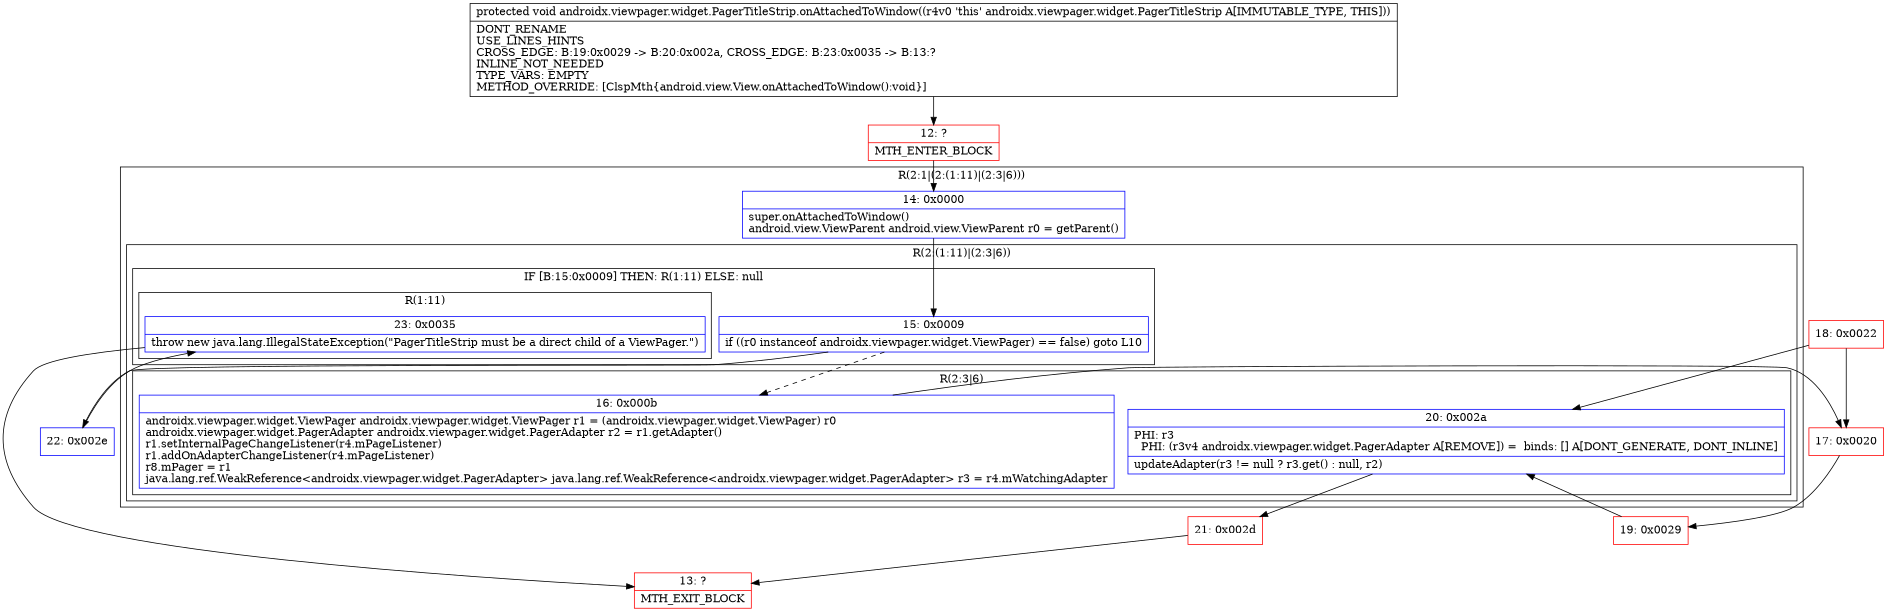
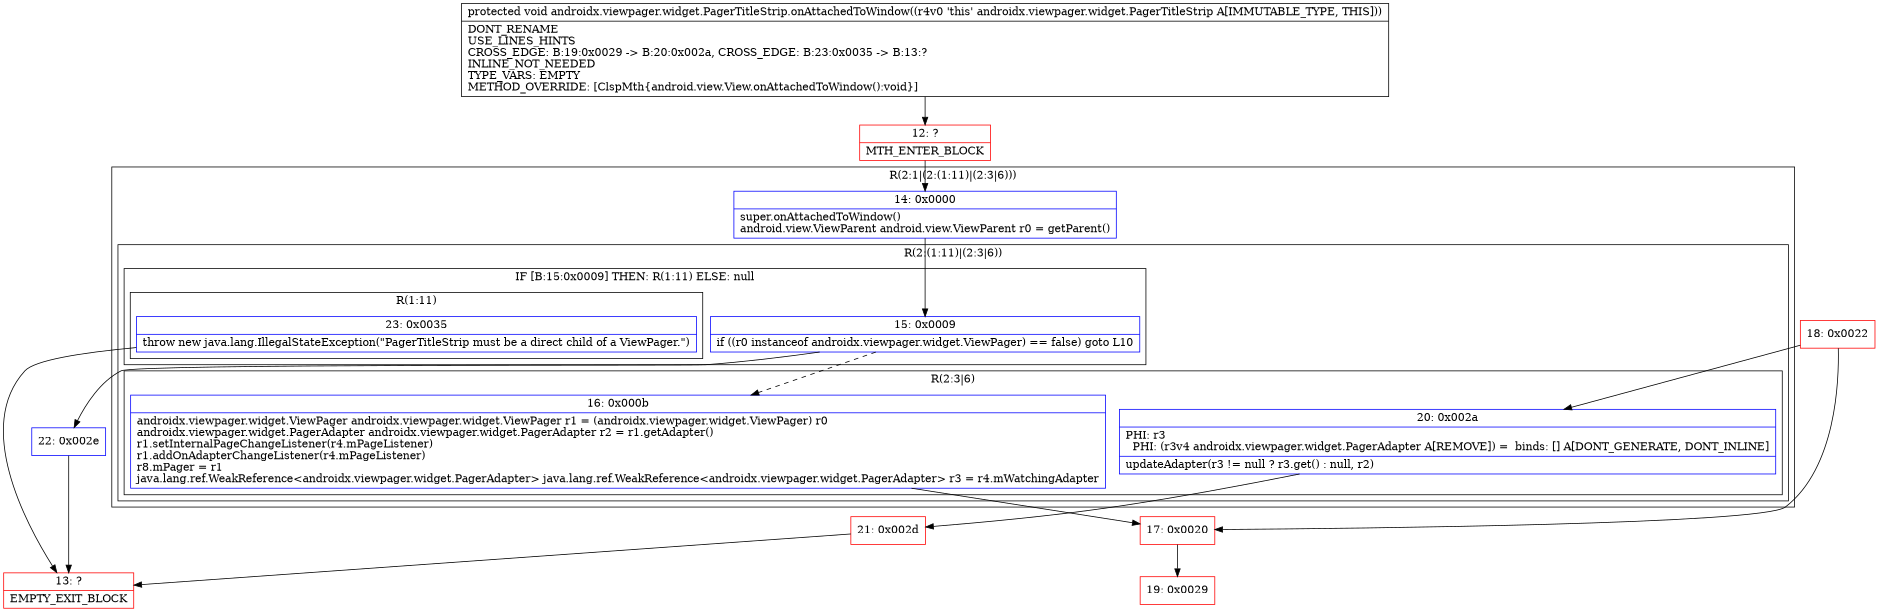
  digraph {
    node [color=blue shape=record]
    n1 [label="{23\:\ 0x0035|throw new java.lang.IllegalStateException(\"PagerTitleStrip must be a direct child of a ViewPager.\")\l}"]
    n2 [label="{15\:\ 0x0009|if ((r0 instanceof androidx.viewpager.widget.ViewPager) == false) goto L10\l}"]
    n3 [label="{16\:\ 0x000b|androidx.viewpager.widget.ViewPager androidx.viewpager.widget.ViewPager r1 = (androidx.viewpager.widget.ViewPager) r0\landroidx.viewpager.widget.PagerAdapter androidx.viewpager.widget.PagerAdapter r2 = r1.getAdapter()\lr1.setInternalPageChangeListener(r4.mPageListener)\lr1.addOnAdapterChangeListener(r4.mPageListener)\lr8.mPager = r1\ljava.lang.ref.WeakReference\<androidx.viewpager.widget.PagerAdapter\> java.lang.ref.WeakReference\<androidx.viewpager.widget.PagerAdapter\> r3 = r4.mWatchingAdapter\l}"]
    n4 [label="{20\:\ 0x002a|PHI: r3 \l  PHI: (r3v4 androidx.viewpager.widget.PagerAdapter A[REMOVE]) =  binds: [] A[DONT_GENERATE, DONT_INLINE]\l|updateAdapter(r3 != null ? r3.get() : null, r2)\l}"]
    n5 [label="{14\:\ 0x0000|super.onAttachedToWindow()\landroid.view.ViewParent android.view.ViewParent r0 = getParent()\l}"]
-   n6 [color=red label="{13\:\ ?|MTH_EXIT_BLOCK\l}"]
+   n6 [color=red label="{13\:\ ?|EMPTY_EXIT_BLOCK\l}"]
    n7 [label="{22\:\ 0x002e}"]
    n8 [color=red label="{17\:\ 0x0020}"]
    n9 [color=red label="{21\:\ 0x002d}"]
    n10 [color=red label="{19\:\ 0x0029}"]
    n11 [color=red label="{12\:\ ?|MTH_ENTER_BLOCK\l}"]
    n12 [color=red label="{18\:\ 0x0022}"]
    n13 [label="{protected void androidx.viewpager.widget.PagerTitleStrip.onAttachedToWindow((r4v0 'this' androidx.viewpager.widget.PagerTitleStrip A[IMMUTABLE_TYPE, THIS]))  | DONT_RENAME\lUSE_LINES_HINTS\lCROSS_EDGE: B:19:0x0029 \-\> B:20:0x002a, CROSS_EDGE: B:23:0x0035 \-\> B:13:?\lINLINE_NOT_NEEDED\lTYPE_VARS: EMPTY\lMETHOD_OVERRIDE: [ClspMth\{android.view.View.onAttachedToWindow():void\}]\l}" color=""]
    subgraph cluster_1 {
      label="R(2:1|(2:(1:11)|(2:3|6)))"
      n5
      subgraph cluster_2 {
        label="R(2:(1:11)|(2:3|6))"
        subgraph cluster_3 {
          label="IF [B:15:0x0009] THEN: R(1:11) ELSE: null"
          n2
          subgraph cluster_4 {
            label="R(1:11)"
            n1
          }
        }
        subgraph cluster_5 {
          label="R(2:3|6)"
          n3
          n4
        }
      }
    }
    n1 -> n6
    n2 -> n3 [style=dashed]
    n2 -> n7
    n3 -> n8
    n4 -> n9
    n5 -> n2
-   n7 -> n1
+   n7 -> n6
    n8 -> n10
    n9 -> n6
-   n10 -> n4
    n11 -> n5
    n12 -> n4
    n12 -> n8
    n13 -> n11
  }
